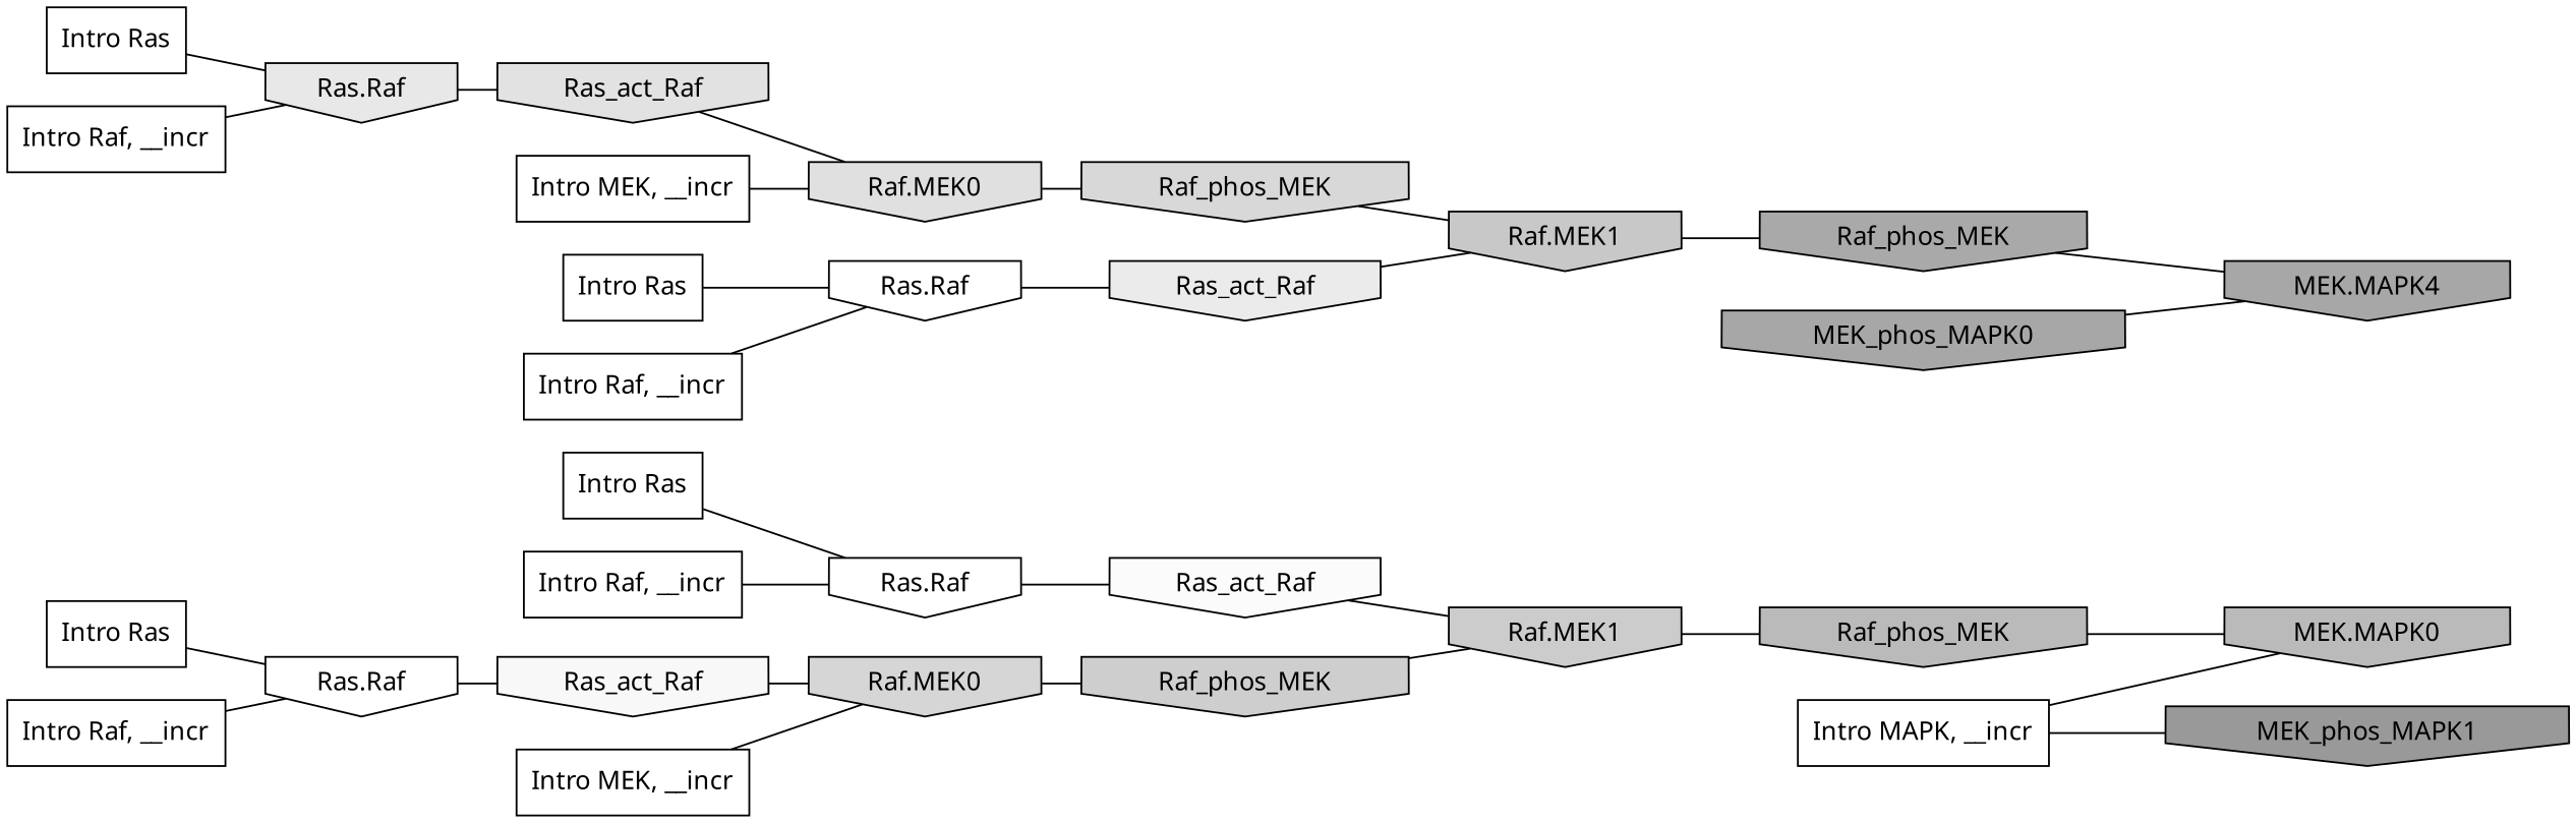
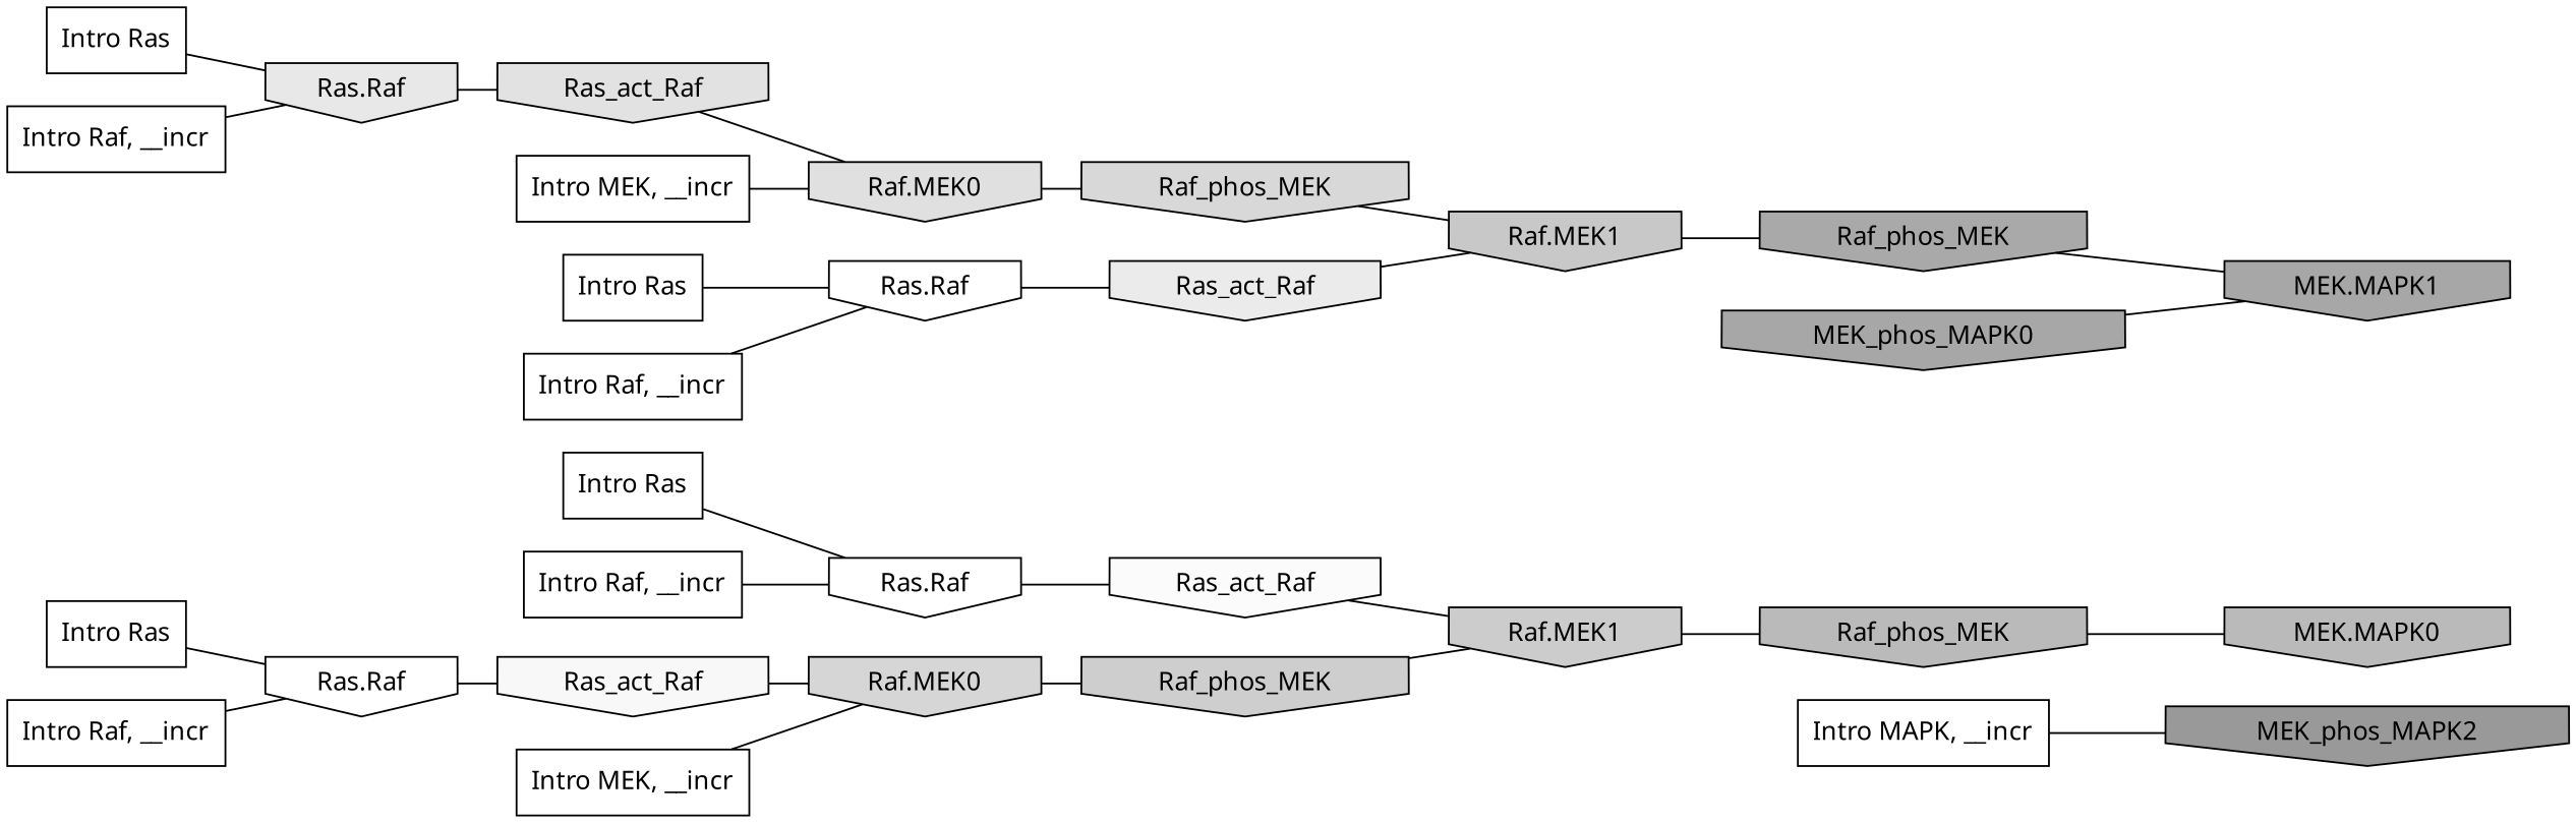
  digraph {
    rankdir=LR
    ranksep=0.30
    node [fillcolor="0.000 0.000 1.000" fontname="CMU Serif" shape=invhouse style=filled]
    edge [color="0.000 0.000 0.000" dir=none fontname="CMU Serif"]
    n1 [label="Intro Ras" shape=rectangle]
    n2 [label="Ras.Raf"]
    n3 [fillcolor="0.000 0.000 0.981" label=Ras_act_Raf]
    n4 [label="Intro Ras" shape=rectangle]
    n5 [fillcolor="0.000 0.000 0.907" label="Ras.Raf"]
    n6 [fillcolor="0.000 0.000 0.884" label=Ras_act_Raf]
    n7 [label="Intro Ras" shape=rectangle]
    n8 [label="Ras.Raf"]
    n9 [fillcolor="0.000 0.000 0.971" label=Ras_act_Raf]
    n10 [label="Intro Ras" shape=rectangle]
    n11 [label="Ras.Raf"]
    n12 [fillcolor="0.000 0.000 0.919" label=Ras_act_Raf]
    n13 [label="Intro Raf, __incr" shape=rectangle]
    n14 [label="Intro Raf, __incr" shape=rectangle]
    n15 [label="Intro Raf, __incr" shape=rectangle]
    n16 [label="Intro Raf, __incr" shape=rectangle]
    n17 [label="Intro MEK, __incr" shape=rectangle]
    n18 [fillcolor="0.000 0.000 0.877" label="Raf.MEK0"]
    n19 [fillcolor="0.000 0.000 0.846" label=Raf_phos_MEK]
    n20 [label="Intro MEK, __incr" shape=rectangle]
    n21 [fillcolor="0.000 0.000 0.836" label="Raf.MEK0"]
    n22 [fillcolor="0.000 0.000 0.808" label=Raf_phos_MEK]
    n23 [label="Intro MAPK, __incr" shape=rectangle]
    n24 [fillcolor="0.000 0.000 0.730" label="MEK.MAPK0"]
-   n25 [fillcolor="0.000 0.000 0.600" label=MEK_phos_MAPK1]
+   n25 [fillcolor="0.000 0.000 0.600" label=MEK_phos_MAPK2]
    n26 [fillcolor="0.000 0.000 0.783" label="Raf.MEK1"]
    n27 [fillcolor="0.000 0.000 0.797" label="Raf.MEK1"]
    n28 [fillcolor="0.000 0.000 0.730" label=Raf_phos_MEK]
    n29 [fillcolor="0.000 0.000 0.661" label=Raf_phos_MEK]
-   n30 [fillcolor="0.000 0.000 0.655" label="MEK.MAPK4"]
+   n30 [fillcolor="0.000 0.000 0.655" label="MEK.MAPK1"]
    n31 [fillcolor="0.000 0.000 0.655" label=MEK_phos_MAPK0]
    n1 -> n2
    n2 -> n3
    n3 -> n27
    n4 -> n5
    n5 -> n6
    n6 -> n18
    n7 -> n8
    n8 -> n9
    n9 -> n21
    n10 -> n11
    n11 -> n12
    n12 -> n26
    n13 -> n2
    n14 -> n8
    n15 -> n5
    n16 -> n11
    n17 -> n18
    n18 -> n19
    n19 -> n26
    n20 -> n21
    n21 -> n22
    n22 -> n27
-   n23 -> n24
    n23 -> n25
    n26 -> n29
    n27 -> n28
    n28 -> n24
    n29 -> n30
    n31 -> n30
  }
